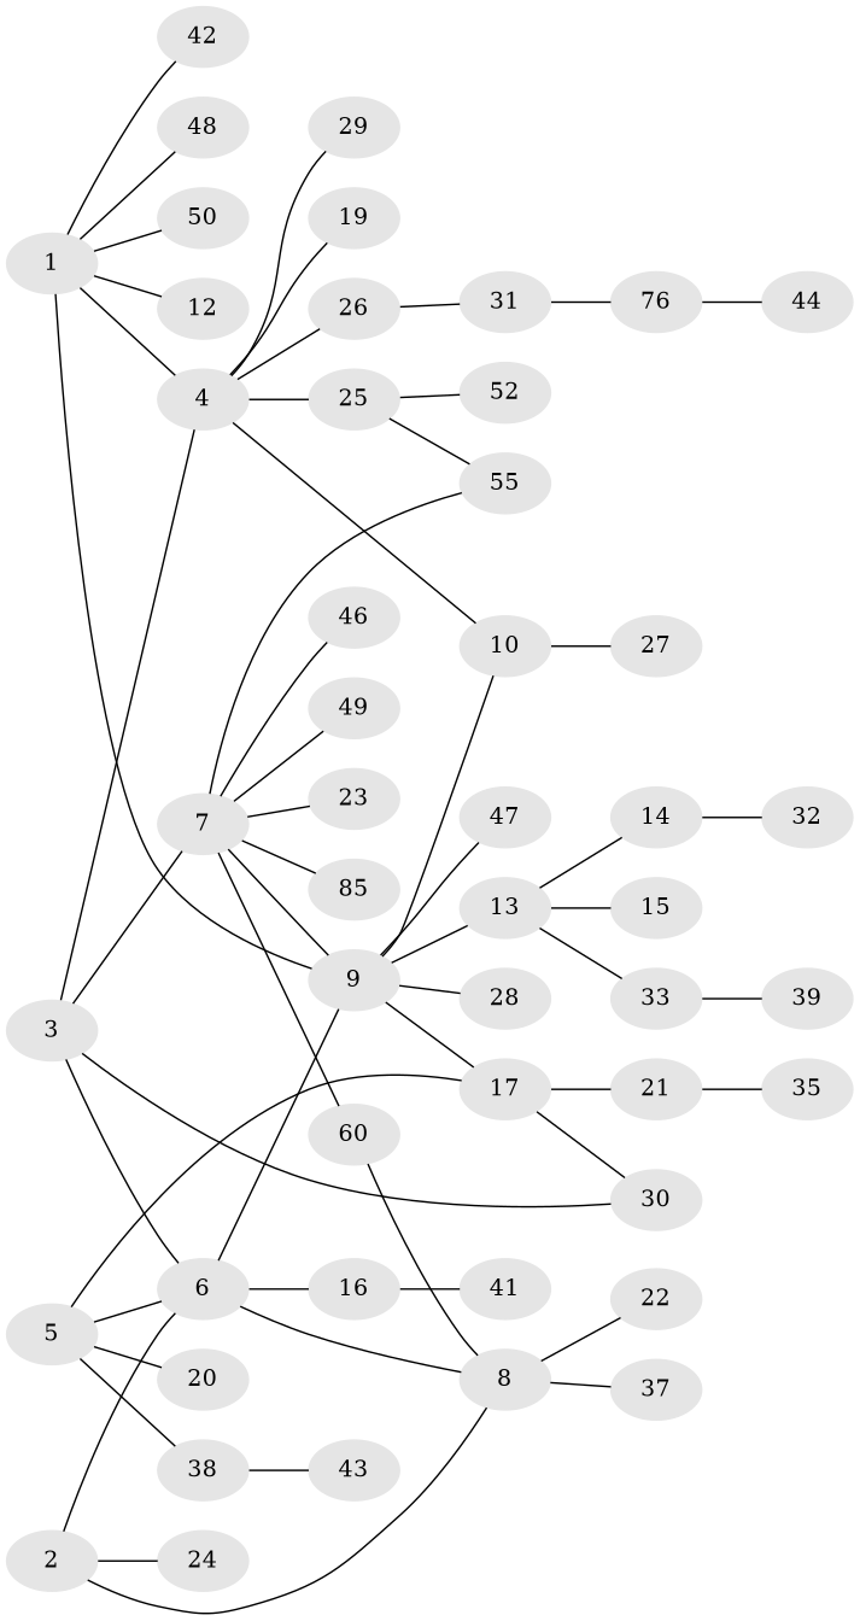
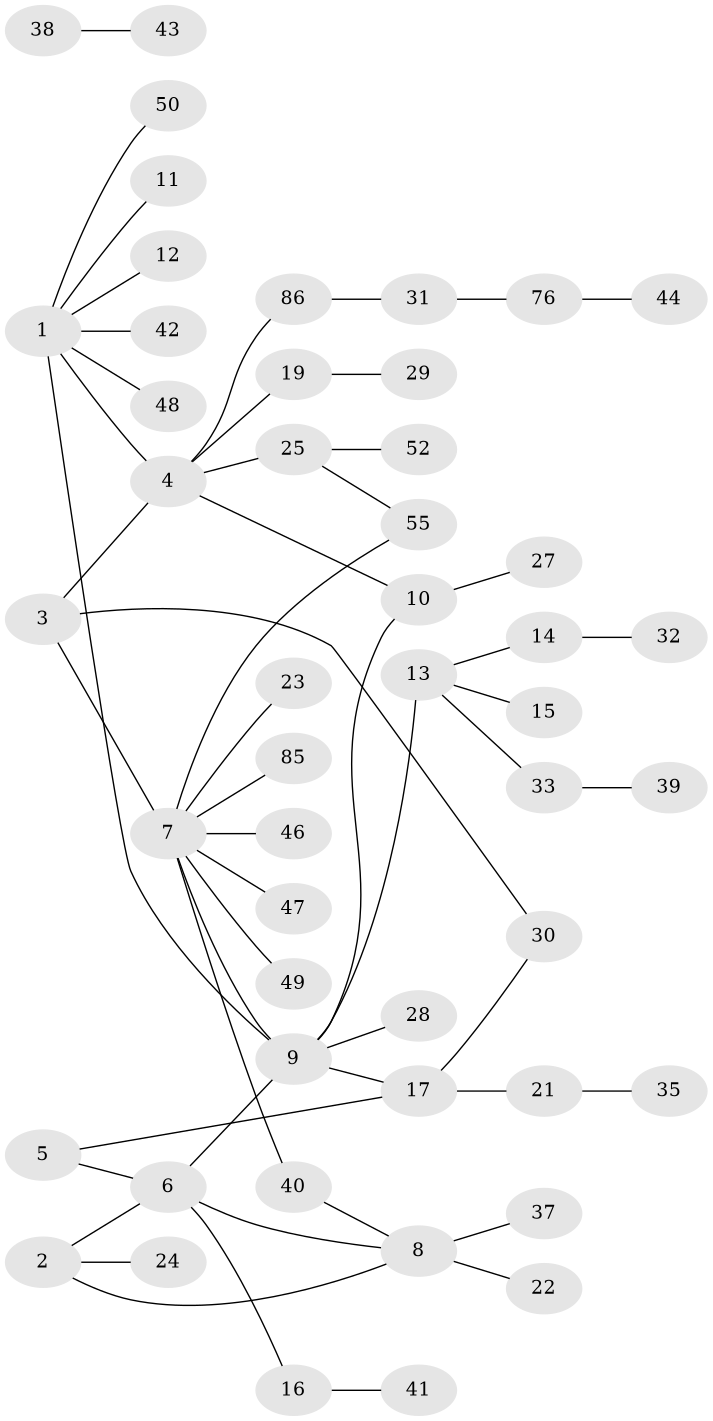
  graph {
    rankdir=LR
    node [color=gray90 style=filled]
    1
    4
    9
+   11
    12
    42
    48
    50
    2
    6
    8
    24
    10
    19
    25
-   26
+   26 [label=86]
    29
    17
    13
    28
    16
    22
    37
    3
    7
    30
    23
-   40 [label=60]
+   40
    n29 [label=85]
    46
    47
    49
    n33 [label=55]
    27
    52
    31
    5
-   20
    38
    21
    43
    41
    14
    15
    33
    32
    39
    35
    n49 [label=76]
    44
    1 -- 4
    1 -- 9
+   1 -- 11
    1 -- 12
    1 -- 42
    1 -- 48
    1 -- 50
    4 -- 10
    4 -- 19
    4 -- 25
    4 -- 26
-   4 -- 29
+   19 -- 29
    9 -- 10
    9 -- 17
    9 -- 13
    9 -- 28
    2 -- 6
    2 -- 8
    2 -- 24
    6 -- 9
    6 -- 8
    6 -- 16
    8 -- 22
    8 -- 37
    10 -- 27
    25 -- n33
    25 -- 52
    26 -- 31
    17 -- 30
    17 -- 21
    13 -- 14
    13 -- 15
    13 -- 33
    16 -- 41
    3 -- 4
-   3 -- 6
    3 -- 7
    3 -- 30
    7 -- 9
    7 -- 23
    7 -- 40
    7 -- n29
    7 -- 46
-   9 -- 47
+   7 -- 47
    7 -- 49
    7 -- n33
    40 -- 8
    31 -- n49
    5 -- 6
    5 -- 17
-   5 -- 20
-   5 -- 38
    38 -- 43
    21 -- 35
    14 -- 32
    33 -- 39
    n49 -- 44
  }
